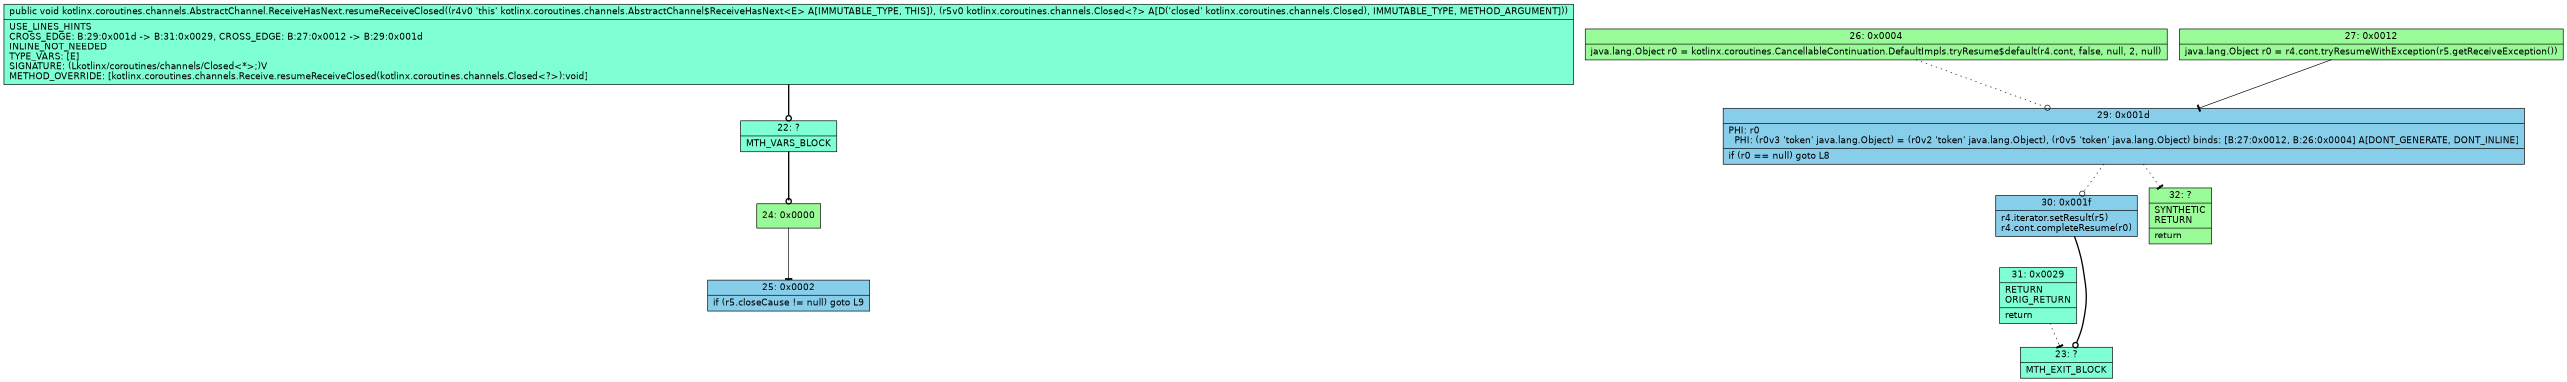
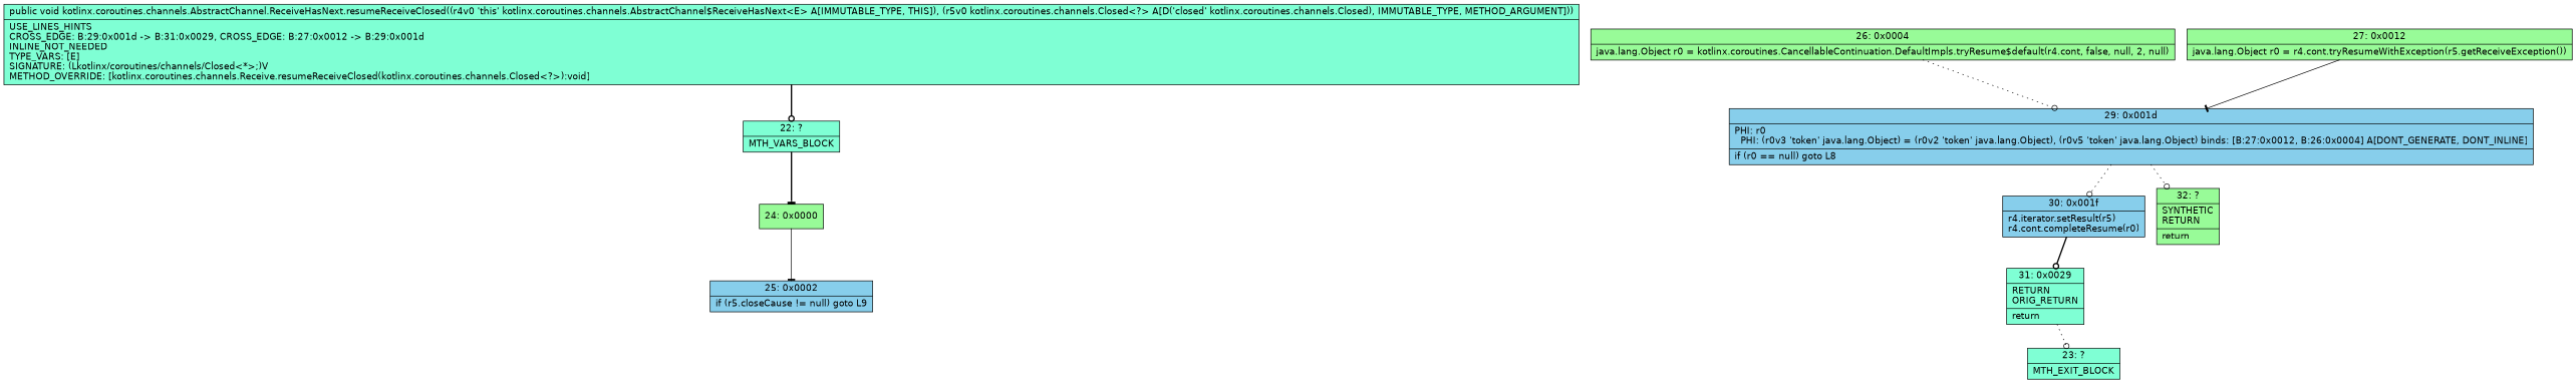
  digraph {
    fontname="DejaVu Sans"
    node [fillcolor=aquamarine fontname="DejaVu Sans" shape=record style=filled]
    edge [arrowhead=tee fontname="DejaVu Sans" style=dotted]
    n1 [label="{22\:\ ?|MTH_VARS_BLOCK\l}"]
    n2 [fillcolor=palegreen label="{24\:\ 0x0000}"]
    n3 [fillcolor=skyblue label="{25\:\ 0x0002|if (r5.closeCause != null) goto L9\l}"]
    n4 [fillcolor=palegreen label="{26\:\ 0x0004|java.lang.Object r0 = kotlinx.coroutines.CancellableContinuation.DefaultImpls.tryResume$default(r4.cont, false, null, 2, null)\l}"]
    n5 [fillcolor=skyblue label="{29\:\ 0x001d|PHI: r0 \l  PHI: (r0v3 'token' java.lang.Object) = (r0v2 'token' java.lang.Object), (r0v5 'token' java.lang.Object) binds: [B:27:0x0012, B:26:0x0004] A[DONT_GENERATE, DONT_INLINE]\l|if (r0 == null) goto L8\l}"]
    n6 [fillcolor=palegreen label="{27\:\ 0x0012|java.lang.Object r0 = r4.cont.tryResumeWithException(r5.getReceiveException())\l}"]
    n7 [fillcolor=skyblue label="{30\:\ 0x001f|r4.iterator.setResult(r5)\lr4.cont.completeResume(r0)\l}"]
    n8 [fillcolor=palegreen label="{32\:\ ?|SYNTHETIC\lRETURN\l|return\l}"]
    n9 [label="{31\:\ 0x0029|RETURN\lORIG_RETURN\l|return\l}"]
    n10 [label="{23\:\ ?|MTH_EXIT_BLOCK\l}"]
    n11 [label="{public void kotlinx.coroutines.channels.AbstractChannel.ReceiveHasNext.resumeReceiveClosed((r4v0 'this' kotlinx.coroutines.channels.AbstractChannel$ReceiveHasNext\<E\> A[IMMUTABLE_TYPE, THIS]), (r5v0 kotlinx.coroutines.channels.Closed\<?\> A[D('closed' kotlinx.coroutines.channels.Closed), IMMUTABLE_TYPE, METHOD_ARGUMENT]))  | USE_LINES_HINTS\lCROSS_EDGE: B:29:0x001d \-\> B:31:0x0029, CROSS_EDGE: B:27:0x0012 \-\> B:29:0x001d\lINLINE_NOT_NEEDED\lTYPE_VARS: [E]\lSIGNATURE: (Lkotlinx\/coroutines\/channels\/Closed\<*\>;)V\lMETHOD_OVERRIDE: [kotlinx.coroutines.channels.Receive.resumeReceiveClosed(kotlinx.coroutines.channels.Closed\<?\>):void]\l}"]
-   n1 -> n2 [arrowhead=odot style=bold]
+   n1 -> n2 [style=bold]
    n2 -> n3 [style=solid]
    n4 -> n5 [arrowhead=odot]
    n5 -> n7 [arrowhead=odot]
-   n5 -> n8
+   n5 -> n8 [arrowhead=odot]
    n6 -> n5 [style=solid]
-   n7 -> n10 [arrowhead=odot style=bold]
-   n9 -> n10
+   n7 -> n9 [arrowhead=odot style=bold]
+   n9 -> n10 [arrowhead=odot]
    n11 -> n1 [arrowhead=odot style=bold]
  }
